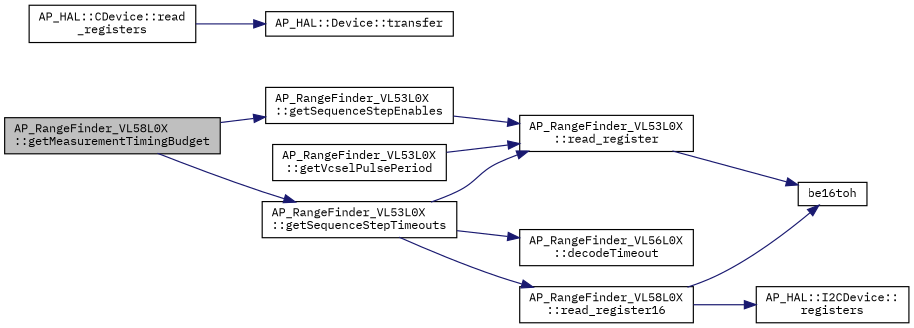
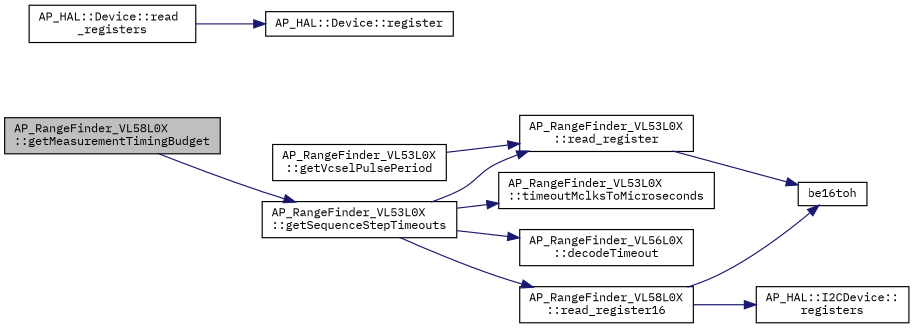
  digraph {
    fontname="IBM Plex Mono"
    rankdir=LR
    node [color=black fillcolor=white fontname="IBM Plex Mono" fontsize=10 shape=record style=filled]
    edge [color=midnightblue fontname="IBM Plex Mono" fontsize=10 labelfontname=Helvetica labelfontsize=10 style=solid]
    n1 [fillcolor=grey75 fontcolor=black height=0.2 label="AP_RangeFinder_VL58L0X\l::getMeasurementTimingBudget" width=0.4]
-   n2 [height=0.2 label="AP_RangeFinder_VL53L0X\l::getSequenceStepEnables" width=0.4]
    n3 [height=0.2 label="AP_RangeFinder_VL53L0X\l::getSequenceStepTimeouts" width=0.4]
    n4 [height=0.2 label="AP_RangeFinder_VL53L0X\l::read_register" width=0.4]
+   n5 [height=0.2 label="AP_RangeFinder_VL53L0X\l::timeoutMclksToMicroseconds" width=0.4]
    n6 [height=0.2 label="AP_RangeFinder_VL56L0X\l::decodeTimeout" width=0.4]
    n7 [height=0.2 label="AP_RangeFinder_VL58L0X\l::read_register16" width=0.4]
    n8 [height=0.2 label=be16toh width=0.4]
-   n9 [height=0.2 label="AP_HAL::CDevice::read\l_registers" width=0.4]
-   n10 [height=0.2 label="AP_HAL::Device::transfer" width=0.4]
+   n9 [height=0.2 label="AP_HAL::Device::read\l_registers" width=0.4]
+   n10 [height=0.2 label="AP_HAL::Device::register" width=0.4]
    n11 [height=0.2 label="AP_RangeFinder_VL53L0X\l::getVcselPulsePeriod" width=0.4]
    n12 [height=0.2 label="AP_HAL::I2CDevice::\lregisters" width=0.4]
-   n1 -> n2
    n1 -> n3
-   n2 -> n4
    n3 -> n4
+   n3 -> n5
    n3 -> n6
    n3 -> n7
    n4 -> n8
    n7 -> n8
    n7 -> n12
    n9 -> n10
    n11 -> n4
  }
